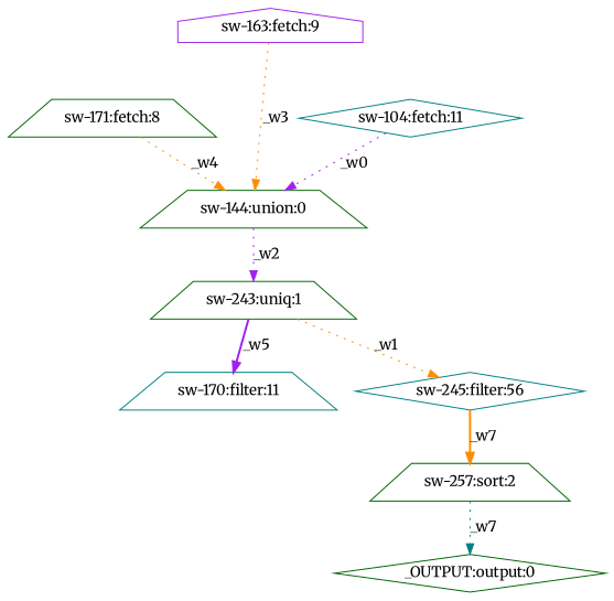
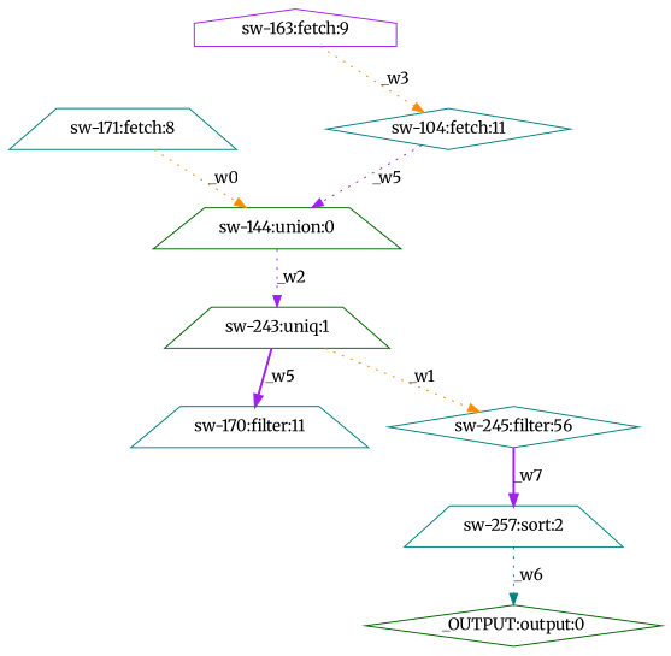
  digraph {
    fontname=Merriweather
    node [color=darkgreen fontname=Merriweather shape=trapezium]
    edge [color=purple fontname=Merriweather style=dotted]
    n1 [label="sw-144:union:0"]
    n2 [label="sw-243:uniq:1"]
    n3 [color=teal label="sw-170:filter:11"]
    n4 [color=teal label="sw-245:filter:56" shape=diamond]
-   n5 [label="sw-257:sort:2"]
+   n5 [color=teal label="sw-257:sort:2"]
    n6 [label="_OUTPUT:output:0" shape=diamond]
-   n7 [label="sw-171:fetch:8"]
+   n7 [color=teal label="sw-171:fetch:8"]
    n8 [color=teal label="sw-104:fetch:11" shape=diamond]
    n9 [color=purple label="sw-163:fetch:9" shape=house]
    n1 -> n2 [label=_w2]
    n2 -> n3 [label=_w5 style=bold]
    n2 -> n4 [color=darkorange label=_w1]
-   n4 -> n5 [color=darkorange label=_w7 style=bold]
-   n5 -> n6 [color=teal label=_w7]
-   n7 -> n1 [color=darkorange label=_w4]
-   n8 -> n1 [label=_w0]
-   n9 -> n1 [color=darkorange label=_w3]
+   n4 -> n5 [label=_w7 style=bold]
+   n5 -> n6 [color=teal label=_w6]
+   n7 -> n1 [color=darkorange label=_w0]
+   n8 -> n1 [label=_w5]
+   n9 -> n8 [color=darkorange label=_w3]
  }
